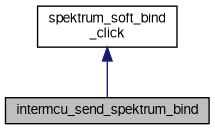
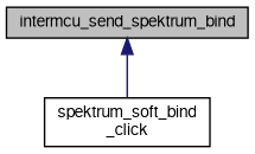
  digraph {
    rankdir=TB
    node [color=black fontname=FreeSans fontsize=10 shape=record style=filled]
    n1 [fillcolor=grey75 fontcolor=black height=0.2 label=intermcu_send_spektrum_bind width=0.4]
    n2 [fillcolor=white height=0.2 label="spektrum_soft_bind\l_click" width=0.4]
-   n2 -> n1 [color=midnightblue dir=back fontname=FreeSans fontsize=10 labelfontname=FreeSans labelfontsize=10 style=solid]
+   n1 -> n2 [color=midnightblue dir=back fontname=FreeSans fontsize=10 labelfontname=FreeSans labelfontsize=10 style=solid]
  }
